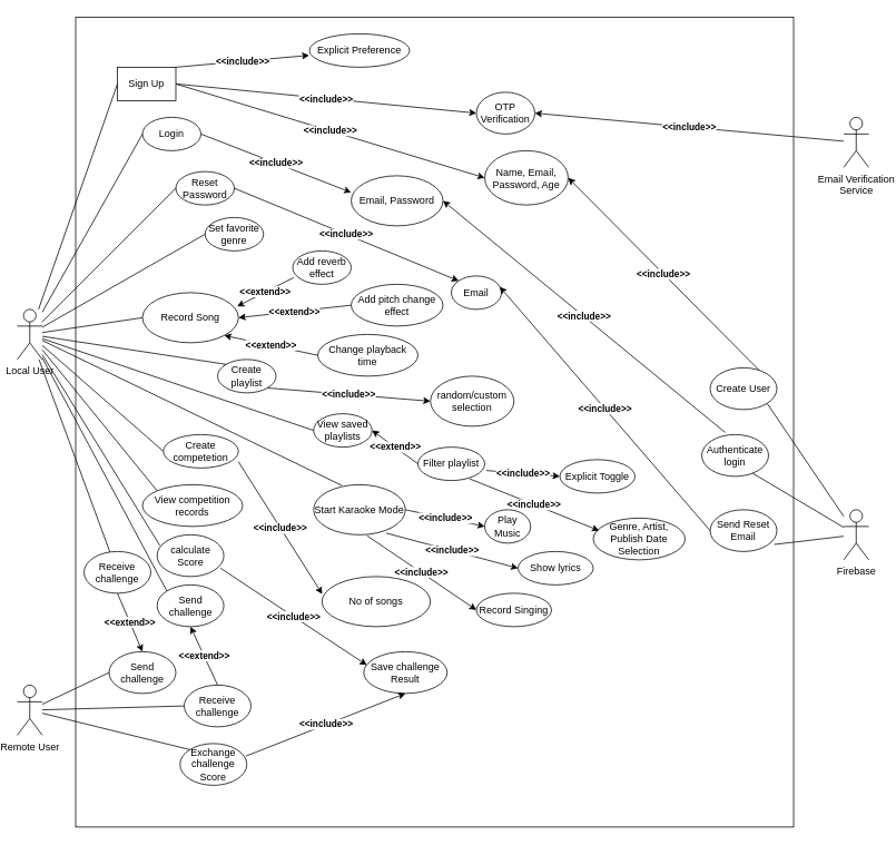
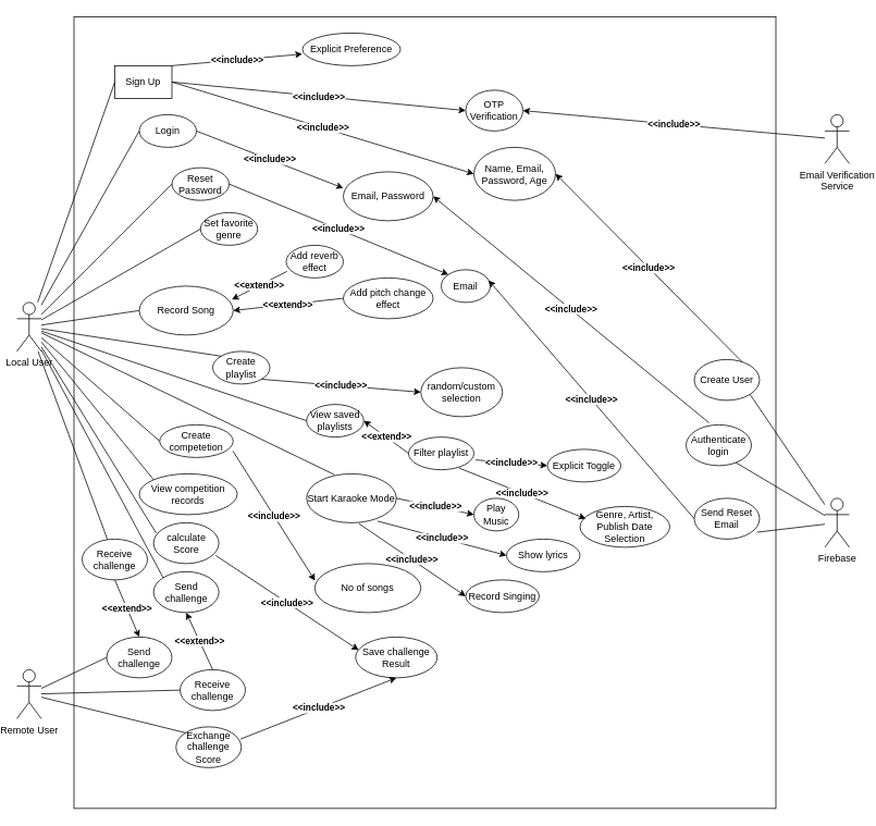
  <mxCell id="0" />
  <mxCell id="1" parent="0" />
  <mxCell id="2" value="" style="rounded=0;whiteSpace=wrap;html=1;fillColor=none;" vertex="1" parent="1"><mxGeometry x="90" y="20" width="860" height="970" as="geometry" /></mxCell>
  <mxCell id="3" value="Local User" style="shape=umlActor;verticalLabelPosition=bottom;verticalAlign=top;html=1;outlineConnect=0;fillColor=none;" vertex="1" parent="1"><mxGeometry x="20" y="370" width="30" height="60" as="geometry" /></mxCell>
  <mxCell id="4" value="Reset Password" style="ellipse;whiteSpace=wrap;html=1;fillColor=none;" vertex="1" parent="1"><mxGeometry x="210" y="205" width="70" height="40" as="geometry" /></mxCell>
  <mxCell id="5" value="Login" style="ellipse;whiteSpace=wrap;html=1;fillColor=none;" vertex="1" parent="1"><mxGeometry x="170" y="140" width="70" height="40" as="geometry" /></mxCell>
  <mxCell id="6" value="Sign Up" style="whiteSpace=wrap;html=1;fillColor=none;rounded=0;" vertex="1" parent="1"><mxGeometry x="140" y="80" width="70" height="40" as="geometry" /></mxCell>
  <mxCell id="7" value="Name, Email, Password, Age" style="ellipse;whiteSpace=wrap;html=1;fillColor=none;" vertex="1" parent="1"><mxGeometry x="580" y="180" width="100" height="65" as="geometry" /></mxCell>
  <mxCell id="8" value="Email, Password" style="ellipse;whiteSpace=wrap;html=1;fillColor=none;" vertex="1" parent="1"><mxGeometry x="420" y="210" width="110" height="60" as="geometry" /></mxCell>
  <mxCell id="9" value="&amp;lt;&amp;lt;include&amp;gt;&amp;gt;" style="endArrow=classic;html=1;rounded=0;exitX=1;exitY=0.5;exitDx=0;exitDy=0;entryX=0;entryY=0.5;entryDx=0;entryDy=0;fontStyle=1" edge="1" parent="1" source="6" target="7"><mxGeometry width="50" height="50" relative="1" as="geometry"><mxPoint x="320" y="320" as="sourcePoint" /><mxPoint x="370" y="270" as="targetPoint" /></mxGeometry></mxCell>
  <mxCell id="10" value="&amp;lt;&amp;lt;include&amp;gt;&amp;gt;" style="endArrow=classic;html=1;rounded=0;exitX=1;exitY=0.5;exitDx=0;exitDy=0;fontStyle=1;entryX=0;entryY=0.333;entryDx=0;entryDy=0;entryPerimeter=0;" edge="1" parent="1" source="5" target="8"><mxGeometry width="50" height="50" relative="1" as="geometry"><mxPoint x="240" y="260" as="sourcePoint" /><mxPoint x="410" y="310" as="targetPoint" /></mxGeometry></mxCell>
  <mxCell id="11" value="&amp;lt;&amp;lt;include&amp;gt;&amp;gt;" style="endArrow=classic;html=1;rounded=0;exitX=1;exitY=0.5;exitDx=0;exitDy=0;entryX=0;entryY=0;entryDx=0;entryDy=0;fontStyle=1" edge="1" parent="1" source="4" target="27"><mxGeometry width="50" height="50" relative="1" as="geometry"><mxPoint x="250" y="270" as="sourcePoint" /><mxPoint x="450" y="344" as="targetPoint" /></mxGeometry></mxCell>
  <mxCell id="12" value="Explicit Preference" style="ellipse;whiteSpace=wrap;html=1;fillColor=none;" vertex="1" parent="1"><mxGeometry x="370" y="40" width="120" height="40" as="geometry" /></mxCell>
  <mxCell id="13" value="&amp;lt;&amp;lt;include&amp;gt;&amp;gt;" style="endArrow=classic;html=1;rounded=0;exitX=1;exitY=0;exitDx=0;exitDy=0;entryX=-0.002;entryY=0.644;entryDx=0;entryDy=0;fontStyle=1;entryPerimeter=0;" edge="1" parent="1" source="6" target="12"><mxGeometry width="50" height="50" relative="1" as="geometry"><mxPoint x="240" y="260" as="sourcePoint" /><mxPoint x="450" y="260" as="targetPoint" /></mxGeometry></mxCell>
  <mxCell id="14" value="Set favorite genre" style="ellipse;whiteSpace=wrap;html=1;fillColor=none;" vertex="1" parent="1"><mxGeometry x="245" y="260" width="70" height="40" as="geometry" /></mxCell>
  <mxCell id="15" value="" style="endArrow=none;html=1;rounded=0;entryX=0;entryY=0.5;entryDx=0;entryDy=0;" edge="1" parent="1" source="3" target="14"><mxGeometry width="50" height="50" relative="1" as="geometry"><mxPoint x="360" y="640" as="sourcePoint" /><mxPoint x="410" y="590" as="targetPoint" /></mxGeometry></mxCell>
  <mxCell id="16" value="" style="endArrow=none;html=1;rounded=0;entryX=0;entryY=0.5;entryDx=0;entryDy=0;" edge="1" parent="1" source="3" target="4"><mxGeometry width="50" height="50" relative="1" as="geometry"><mxPoint x="90" y="328.947" as="sourcePoint" /><mxPoint x="170" y="430" as="targetPoint" /></mxGeometry></mxCell>
  <mxCell id="17" value="" style="endArrow=none;html=1;rounded=0;entryX=0;entryY=0.5;entryDx=0;entryDy=0;" edge="1" parent="1" source="3" target="6"><mxGeometry width="50" height="50" relative="1" as="geometry"><mxPoint x="100" y="338.947" as="sourcePoint" /><mxPoint x="180" y="440" as="targetPoint" /></mxGeometry></mxCell>
  <mxCell id="18" value="" style="endArrow=none;html=1;rounded=0;entryX=0;entryY=0.5;entryDx=0;entryDy=0;" edge="1" parent="1" source="3" target="5"><mxGeometry width="50" height="50" relative="1" as="geometry"><mxPoint x="110" y="348.947" as="sourcePoint" /><mxPoint x="190" y="450" as="targetPoint" /></mxGeometry></mxCell>
  <mxCell id="19" value="View saved playlists" style="ellipse;whiteSpace=wrap;html=1;fillColor=none;" vertex="1" parent="1"><mxGeometry x="375" y="495" width="70" height="40" as="geometry" /></mxCell>
  <mxCell id="20" value="View competition records" style="ellipse;whiteSpace=wrap;html=1;fillColor=none;" vertex="1" parent="1"><mxGeometry x="170" y="580" width="120" height="50" as="geometry" /></mxCell>
  <mxCell id="21" value="" style="endArrow=none;html=1;rounded=0;entryX=0;entryY=0.5;entryDx=0;entryDy=0;" edge="1" parent="1" source="3" target="19"><mxGeometry width="50" height="50" relative="1" as="geometry"><mxPoint x="90" y="317.5" as="sourcePoint" /><mxPoint x="235" y="390" as="targetPoint" /></mxGeometry></mxCell>
  <mxCell id="22" value="" style="endArrow=none;html=1;rounded=0;entryX=0;entryY=0;entryDx=0;entryDy=0;" edge="1" parent="1" source="3" target="20"><mxGeometry width="50" height="50" relative="1" as="geometry"><mxPoint x="100" y="327.5" as="sourcePoint" /><mxPoint x="245" y="400" as="targetPoint" /></mxGeometry></mxCell>
  <mxCell id="23" value="Create playlist" style="ellipse;whiteSpace=wrap;html=1;fillColor=none;" vertex="1" parent="1"><mxGeometry x="260" y="430" width="70" height="40" as="geometry" /></mxCell>
  <mxCell id="24" value="" style="endArrow=none;html=1;rounded=0;entryX=0;entryY=0;entryDx=0;entryDy=0;" edge="1" parent="1" source="3" target="23"><mxGeometry width="50" height="50" relative="1" as="geometry"><mxPoint x="360" y="640" as="sourcePoint" /><mxPoint x="410" y="590" as="targetPoint" /></mxGeometry></mxCell>
  <mxCell id="25" value="Create competetion" style="ellipse;whiteSpace=wrap;html=1;fillColor=none;" vertex="1" parent="1"><mxGeometry x="195" y="520" width="90" height="40" as="geometry" /></mxCell>
  <mxCell id="26" value="" style="endArrow=none;html=1;rounded=0;entryX=0;entryY=0.5;entryDx=0;entryDy=0;" edge="1" parent="1" source="3" target="25"><mxGeometry width="50" height="50" relative="1" as="geometry"><mxPoint x="89.082" y="340" as="sourcePoint" /><mxPoint x="190" y="555" as="targetPoint" /></mxGeometry></mxCell>
  <mxCell id="27" value="Email" style="ellipse;whiteSpace=wrap;html=1;fillColor=none;" vertex="1" parent="1"><mxGeometry x="540" y="330" width="60" height="40" as="geometry" /></mxCell>
  <mxCell id="28" value="OTP Verification" style="ellipse;whiteSpace=wrap;html=1;fillColor=none;" vertex="1" parent="1"><mxGeometry x="570" y="110" width="70" height="50" as="geometry" /></mxCell>
  <mxCell id="29" value="&amp;lt;&amp;lt;include&amp;gt;&amp;gt;" style="endArrow=classic;html=1;rounded=0;exitX=1;exitY=0.5;exitDx=0;exitDy=0;entryX=0;entryY=0.5;entryDx=0;entryDy=0;fontStyle=1" edge="1" parent="1" source="6" target="28"><mxGeometry width="50" height="50" relative="1" as="geometry"><mxPoint x="190" y="230" as="sourcePoint" /><mxPoint x="340" y="277.5" as="targetPoint" /></mxGeometry></mxCell>
  <mxCell id="30" value="Email Verification&lt;br&gt;Service" style="shape=umlActor;verticalLabelPosition=bottom;verticalAlign=top;html=1;outlineConnect=0;fillColor=none;" vertex="1" parent="1"><mxGeometry x="1010" y="140" width="30" height="60" as="geometry" /></mxCell>
  <mxCell id="31" value="&amp;lt;&amp;lt;include&amp;gt;&amp;gt;" style="endArrow=classic;html=1;rounded=0;entryX=1;entryY=0.5;entryDx=0;entryDy=0;fontStyle=1" edge="1" parent="1" source="30" target="28"><mxGeometry width="50" height="50" relative="1" as="geometry"><mxPoint x="490" y="115" as="sourcePoint" /><mxPoint x="640" y="162.5" as="targetPoint" /></mxGeometry></mxCell>
  <mxCell id="32" value="Remote User" style="shape=umlActor;verticalLabelPosition=bottom;verticalAlign=top;html=1;outlineConnect=0;fillColor=none;" vertex="1" parent="1"><mxGeometry x="20" y="820" width="30" height="60" as="geometry" /></mxCell>
  <mxCell id="33" value="random/custom selection" style="ellipse;whiteSpace=wrap;html=1;fillColor=none;" vertex="1" parent="1"><mxGeometry x="515" y="450" width="100" height="60" as="geometry" /></mxCell>
  <mxCell id="34" value="&amp;lt;&amp;lt;include&amp;gt;&amp;gt;" style="endArrow=classic;html=1;rounded=0;exitX=1;exitY=1;exitDx=0;exitDy=0;entryX=0;entryY=0.5;entryDx=0;entryDy=0;fontStyle=1" edge="1" parent="1" source="23" target="33"><mxGeometry width="50" height="50" relative="1" as="geometry"><mxPoint x="320" y="510" as="sourcePoint" /><mxPoint x="418.998" y="545.719" as="targetPoint" /></mxGeometry></mxCell>
  <mxCell id="35" value="No of songs" style="ellipse;whiteSpace=wrap;html=1;fillColor=none;" vertex="1" parent="1"><mxGeometry x="385" y="690" width="130" height="60" as="geometry" /></mxCell>
  <mxCell id="36" value="&amp;lt;&amp;lt;include&amp;gt;&amp;gt;" style="endArrow=classic;html=1;rounded=0;exitX=0.997;exitY=0.804;exitDx=0;exitDy=0;entryX=0.003;entryY=0.35;entryDx=0;entryDy=0;fontStyle=1;exitPerimeter=0;entryPerimeter=0;" edge="1" parent="1" source="25" target="35"><mxGeometry width="50" height="50" relative="1" as="geometry"><mxPoint x="254.711" y="520.002" as="sourcePoint" /><mxPoint x="355.28" y="545.68" as="targetPoint" /></mxGeometry></mxCell>
  <mxCell id="37" value="Filter playlist" style="ellipse;whiteSpace=wrap;html=1;fillColor=none;" vertex="1" parent="1"><mxGeometry x="500" y="535" width="80" height="40" as="geometry" /></mxCell>
  <mxCell id="38" value="&amp;lt;&amp;lt;extend&amp;gt;&amp;gt;" style="endArrow=classic;html=1;rounded=0;exitX=0;exitY=0.5;exitDx=0;exitDy=0;entryX=1;entryY=0.5;entryDx=0;entryDy=0;fontStyle=1" edge="1" parent="1" source="37" target="19"><mxGeometry width="50" height="50" relative="1" as="geometry"><mxPoint x="370.001" y="424.322" as="sourcePoint" /><mxPoint x="470.57" y="450" as="targetPoint" /></mxGeometry></mxCell>
  <mxCell id="39" value="Send challenge" style="ellipse;whiteSpace=wrap;html=1;fillColor=none;" vertex="1" parent="1"><mxGeometry x="130" y="780" width="80" height="50" as="geometry" /></mxCell>
  <mxCell id="40" value="Receive challenge" style="ellipse;whiteSpace=wrap;html=1;fillColor=none;" vertex="1" parent="1"><mxGeometry x="220" y="820" width="80" height="50" as="geometry" /></mxCell>
  <mxCell id="41" value="Receive challenge" style="ellipse;whiteSpace=wrap;html=1;fillColor=none;" vertex="1" parent="1"><mxGeometry x="100" y="660" width="80" height="50" as="geometry" /></mxCell>
  <mxCell id="42" value="Send challenge" style="ellipse;whiteSpace=wrap;html=1;fillColor=none;" vertex="1" parent="1"><mxGeometry x="187.5" y="700" width="80" height="50" as="geometry" /></mxCell>
  <mxCell id="43" value="" style="endArrow=none;html=1;rounded=0;entryX=0;entryY=0;entryDx=0;entryDy=0;" edge="1" parent="1" source="3" target="42"><mxGeometry width="50" height="50" relative="1" as="geometry"><mxPoint x="20" y="409.997" as="sourcePoint" /><mxPoint x="185" y="620.83" as="targetPoint" /></mxGeometry></mxCell>
  <mxCell id="44" value="" style="endArrow=none;html=1;rounded=0;" edge="1" parent="1" source="3" target="41"><mxGeometry width="50" height="50" relative="1" as="geometry"><mxPoint x="70" y="379.167" as="sourcePoint" /><mxPoint x="235" y="590" as="targetPoint" /></mxGeometry></mxCell>
  <mxCell id="45" value="" style="endArrow=none;html=1;rounded=0;entryX=0;entryY=0.5;entryDx=0;entryDy=0;" edge="1" parent="1" source="32" target="40"><mxGeometry width="50" height="50" relative="1" as="geometry"><mxPoint x="80" y="269.167" as="sourcePoint" /><mxPoint x="245" y="480" as="targetPoint" /></mxGeometry></mxCell>
  <mxCell id="46" value="" style="endArrow=none;html=1;rounded=0;entryX=0;entryY=0.5;entryDx=0;entryDy=0;" edge="1" parent="1" source="32" target="39"><mxGeometry width="50" height="50" relative="1" as="geometry"><mxPoint x="60" y="649.318" as="sourcePoint" /><mxPoint x="155" y="645" as="targetPoint" /></mxGeometry></mxCell>
  <mxCell id="47" value="Firebase" style="shape=umlActor;verticalLabelPosition=bottom;verticalAlign=top;html=1;outlineConnect=0;fillColor=none;" vertex="1" parent="1"><mxGeometry x="1010" y="610" width="30" height="60" as="geometry" /></mxCell>
  <mxCell id="48" value="calculate Score" style="ellipse;whiteSpace=wrap;html=1;fillColor=none;" vertex="1" parent="1"><mxGeometry x="187.5" y="640" width="80" height="50" as="geometry" /></mxCell>
  <mxCell id="49" value="" style="endArrow=none;html=1;rounded=0;exitX=0.041;exitY=0.255;exitDx=0;exitDy=0;exitPerimeter=0;" edge="1" parent="1" source="48" target="3"><mxGeometry width="50" height="50" relative="1" as="geometry"><mxPoint x="370" y="690" as="sourcePoint" /><mxPoint x="420" y="640" as="targetPoint" /></mxGeometry></mxCell>
  <mxCell id="50" value="Exchange challenge Score" style="ellipse;whiteSpace=wrap;html=1;fillColor=none;" vertex="1" parent="1"><mxGeometry x="215" y="890" width="80" height="50" as="geometry" /></mxCell>
  <mxCell id="51" value="" style="endArrow=none;html=1;rounded=0;entryX=0;entryY=0;entryDx=0;entryDy=0;" edge="1" parent="1" source="32" target="50"><mxGeometry width="50" height="50" relative="1" as="geometry"><mxPoint x="60" y="659.667" as="sourcePoint" /><mxPoint x="270" y="795" as="targetPoint" /></mxGeometry></mxCell>
  <mxCell id="52" value="Authenticate login" style="ellipse;whiteSpace=wrap;html=1;fillColor=none;" vertex="1" parent="1"><mxGeometry x="840" y="520" width="80" height="50" as="geometry" /></mxCell>
  <mxCell id="53" value="&amp;lt;&amp;lt;include&amp;gt;&amp;gt;" style="endArrow=classic;html=1;rounded=0;entryX=1;entryY=0.5;entryDx=0;entryDy=0;exitX=0.35;exitY=-0.051;exitDx=0;exitDy=0;exitPerimeter=0;fontStyle=1;endFill=1;" edge="1" parent="1" source="52" target="8"><mxGeometry width="50" height="50" relative="1" as="geometry"><mxPoint x="370" y="690" as="sourcePoint" /><mxPoint x="420" y="640" as="targetPoint" /></mxGeometry></mxCell>
  <mxCell id="54" value="" style="endArrow=none;html=1;rounded=0;entryX=0.762;entryY=0.926;entryDx=0;entryDy=0;entryPerimeter=0;" edge="1" parent="1" source="47" target="52"><mxGeometry width="50" height="50" relative="1" as="geometry"><mxPoint x="370" y="570" as="sourcePoint" /><mxPoint x="420" y="520" as="targetPoint" /></mxGeometry></mxCell>
  <mxCell id="55" value="Create User" style="ellipse;whiteSpace=wrap;html=1;fillColor=none;" vertex="1" parent="1"><mxGeometry x="850" y="440" width="80" height="50" as="geometry" /></mxCell>
  <mxCell id="56" value="" style="endArrow=none;html=1;rounded=0;entryX=1;entryY=1;entryDx=0;entryDy=0;" edge="1" parent="1" source="47" target="55"><mxGeometry width="50" height="50" relative="1" as="geometry"><mxPoint x="370" y="570" as="sourcePoint" /><mxPoint x="420" y="520" as="targetPoint" /></mxGeometry></mxCell>
  <mxCell id="57" value="&amp;lt;&amp;lt;include&amp;gt;&amp;gt;" style="endArrow=classic;html=1;rounded=0;exitX=0.732;exitY=0.055;exitDx=0;exitDy=0;entryX=1;entryY=0.5;entryDx=0;entryDy=0;exitPerimeter=0;fontStyle=1" edge="1" parent="1" source="55" target="7"><mxGeometry width="50" height="50" relative="1" as="geometry"><mxPoint x="370" y="690" as="sourcePoint" /><mxPoint x="420" y="640" as="targetPoint" /></mxGeometry></mxCell>
  <mxCell id="58" value="Send Reset Email" style="ellipse;whiteSpace=wrap;html=1;fillColor=none;" vertex="1" parent="1"><mxGeometry x="850" y="610" width="80" height="50" as="geometry" /></mxCell>
  <mxCell id="59" value="" style="endArrow=none;html=1;rounded=0;entryX=0.96;entryY=0.832;entryDx=0;entryDy=0;entryPerimeter=0;" edge="1" parent="1" source="47" target="58"><mxGeometry width="50" height="50" relative="1" as="geometry"><mxPoint x="370" y="570" as="sourcePoint" /><mxPoint x="420" y="520" as="targetPoint" /></mxGeometry></mxCell>
  <mxCell id="60" value="&amp;lt;&amp;lt;include&amp;gt;&amp;gt;" style="endArrow=classic;html=1;rounded=0;entryX=0.967;entryY=0.325;entryDx=0;entryDy=0;exitX=0;exitY=0.5;exitDx=0;exitDy=0;fontStyle=1;endFill=1;entryPerimeter=0;" edge="1" parent="1" source="58" target="27"><mxGeometry width="50" height="50" relative="1" as="geometry"><mxPoint x="878" y="527.45" as="sourcePoint" /><mxPoint x="500" y="350" as="targetPoint" /></mxGeometry></mxCell>
  <mxCell id="61" value="Save challenge Result" style="ellipse;whiteSpace=wrap;html=1;fillColor=none;" vertex="1" parent="1"><mxGeometry x="435" y="780" width="100" height="50" as="geometry" /></mxCell>
  <mxCell id="62" value="&amp;lt;&amp;lt;include&amp;gt;&amp;gt;" style="endArrow=classic;html=1;rounded=0;exitX=0.95;exitY=0.8;exitDx=0;exitDy=0;entryX=0.038;entryY=0.32;entryDx=0;entryDy=0;fontStyle=1;exitPerimeter=0;entryPerimeter=0;" edge="1" parent="1" source="48" target="61"><mxGeometry width="50" height="50" relative="1" as="geometry"><mxPoint x="270" y="721.16" as="sourcePoint" /><mxPoint x="450.66" y="860" as="targetPoint" /></mxGeometry></mxCell>
  <mxCell id="63" value="&amp;lt;&amp;lt;include&amp;gt;&amp;gt;" style="endArrow=classic;html=1;rounded=0;exitX=0.988;exitY=0.3;exitDx=0;exitDy=0;entryX=0.5;entryY=1;entryDx=0;entryDy=0;fontStyle=1;exitPerimeter=0;" edge="1" parent="1" source="50" target="61"><mxGeometry width="50" height="50" relative="1" as="geometry"><mxPoint x="407.96" y="757" as="sourcePoint" /><mxPoint x="440" y="793" as="targetPoint" /></mxGeometry></mxCell>
  <mxCell id="64" value="&amp;lt;&amp;lt;extend&amp;gt;&amp;gt;" style="endArrow=classic;html=1;rounded=0;exitX=0.5;exitY=0;exitDx=0;exitDy=0;entryX=0.5;entryY=1;entryDx=0;entryDy=0;fontStyle=1" edge="1" parent="1" source="40" target="42"><mxGeometry width="50" height="50" relative="1" as="geometry"><mxPoint x="470" y="760" as="sourcePoint" /><mxPoint x="380" y="730" as="targetPoint" /></mxGeometry></mxCell>
  <mxCell id="65" value="&amp;lt;&amp;lt;extend&amp;gt;&amp;gt;" style="endArrow=classic;html=1;rounded=0;exitX=0.5;exitY=1;exitDx=0;exitDy=0;entryX=0.5;entryY=0;entryDx=0;entryDy=0;fontStyle=1" edge="1" parent="1" source="41" target="39"><mxGeometry width="50" height="50" relative="1" as="geometry"><mxPoint x="305" y="660" as="sourcePoint" /><mxPoint x="290" y="600" as="targetPoint" /></mxGeometry></mxCell>
  <mxCell id="66" value="Genre, Artist, Publish Date Selection" style="ellipse;whiteSpace=wrap;html=1;fillColor=none;" vertex="1" parent="1"><mxGeometry x="710" y="620" width="110" height="50" as="geometry" /></mxCell>
  <mxCell id="67" value="&amp;lt;&amp;lt;include&amp;gt;&amp;gt;" style="endArrow=classic;html=1;rounded=0;entryX=0.064;entryY=0.3;entryDx=0;entryDy=0;exitX=0.775;exitY=0.95;exitDx=0;exitDy=0;fontStyle=1;endFill=1;entryPerimeter=0;exitPerimeter=0;" edge="1" parent="1" source="37" target="66"><mxGeometry width="50" height="50" relative="1" as="geometry"><mxPoint x="860" y="645" as="sourcePoint" /><mxPoint x="528.02" y="423" as="targetPoint" /></mxGeometry></mxCell>
  <mxCell id="68" value="Record Song" style="ellipse;whiteSpace=wrap;html=1;fillColor=none;" vertex="1" parent="1"><mxGeometry x="170" y="350" width="115" height="60" as="geometry" /></mxCell>
  <mxCell id="69" value="" style="endArrow=none;html=1;rounded=0;entryX=0;entryY=0.5;entryDx=0;entryDy=0;" edge="1" parent="1" source="3" target="68"><mxGeometry width="50" height="50" relative="1" as="geometry"><mxPoint x="60" y="401.429" as="sourcePoint" /><mxPoint x="255" y="290" as="targetPoint" /></mxGeometry></mxCell>
  <mxCell id="70" value="Add reverb effect" style="ellipse;whiteSpace=wrap;html=1;fillColor=none;" vertex="1" parent="1"><mxGeometry x="350" y="300" width="70" height="40" as="geometry" /></mxCell>
  <mxCell id="71" value="Add pitch change effect" style="ellipse;whiteSpace=wrap;html=1;fillColor=none;" vertex="1" parent="1"><mxGeometry x="420" y="340" width="110" height="50" as="geometry" /></mxCell>
- <mxCell id="72" value="Change playback time" style="ellipse;whiteSpace=wrap;html=1;fillColor=none;" vertex="1" parent="1"><mxGeometry x="380" y="400" width="120" height="50" as="geometry" /></mxCell>
  <mxCell id="73" value="&amp;lt;&amp;lt;extend&amp;gt;&amp;gt;" style="endArrow=classic;html=1;rounded=0;exitX=0.014;exitY=0.8;exitDx=0;exitDy=0;entryX=0.986;entryY=0.275;entryDx=0;entryDy=0;fontStyle=1;exitPerimeter=0;entryPerimeter=0;" edge="1" parent="1" source="70" target="68"><mxGeometry width="50" height="50" relative="1" as="geometry"><mxPoint x="390" y="390" as="sourcePoint" /><mxPoint x="300" y="360" as="targetPoint" /></mxGeometry></mxCell>
  <mxCell id="74" value="&amp;lt;&amp;lt;extend&amp;gt;&amp;gt;" style="endArrow=classic;html=1;rounded=0;exitX=0;exitY=0.5;exitDx=0;exitDy=0;entryX=1;entryY=0.5;entryDx=0;entryDy=0;fontStyle=1" edge="1" parent="1" source="71" target="68"><mxGeometry width="50" height="50" relative="1" as="geometry"><mxPoint x="400" y="400" as="sourcePoint" /><mxPoint x="310" y="370" as="targetPoint" /></mxGeometry></mxCell>
- <mxCell id="75" value="&amp;lt;&amp;lt;extend&amp;gt;&amp;gt;" style="endArrow=classic;html=1;rounded=0;exitX=0;exitY=0.5;exitDx=0;exitDy=0;entryX=1;entryY=1;entryDx=0;entryDy=0;fontStyle=1" edge="1" parent="1" source="72" target="68"><mxGeometry width="50" height="50" relative="1" as="geometry"><mxPoint x="410" y="410" as="sourcePoint" /><mxPoint x="320" y="380" as="targetPoint" /></mxGeometry></mxCell>
  <mxCell id="76" value="Start Karaoke Mode" style="ellipse;whiteSpace=wrap;html=1;fillColor=none;" vertex="1" parent="1"><mxGeometry x="375" y="580" width="110" height="60" as="geometry" /></mxCell>
  <mxCell id="77" value="" style="endArrow=none;html=1;rounded=0;entryX=0.309;entryY=0.017;entryDx=0;entryDy=0;entryPerimeter=0;" edge="1" parent="1" source="3" target="76"><mxGeometry width="50" height="50" relative="1" as="geometry"><mxPoint x="60" y="423.125" as="sourcePoint" /><mxPoint x="205" y="550" as="targetPoint" /></mxGeometry></mxCell>
  <mxCell id="78" value="Play Music" style="ellipse;whiteSpace=wrap;html=1;fillColor=none;" vertex="1" parent="1"><mxGeometry x="580" y="610" width="55" height="40" as="geometry" /></mxCell>
  <mxCell id="79" value="Show lyrics" style="ellipse;whiteSpace=wrap;html=1;fillColor=none;" vertex="1" parent="1"><mxGeometry x="620" y="660" width="90" height="40" as="geometry" /></mxCell>
  <mxCell id="80" value="&amp;lt;&amp;lt;include&amp;gt;&amp;gt;" style="endArrow=classic;html=1;rounded=0;exitX=1;exitY=0.5;exitDx=0;exitDy=0;entryX=0;entryY=0.5;entryDx=0;entryDy=0;fontStyle=1;" edge="1" parent="1" source="76" target="78"><mxGeometry width="50" height="50" relative="1" as="geometry"><mxPoint x="294.73" y="562.16" as="sourcePoint" /><mxPoint x="395.39" y="721" as="targetPoint" /></mxGeometry></mxCell>
  <mxCell id="81" value="&amp;lt;&amp;lt;include&amp;gt;&amp;gt;" style="endArrow=classic;html=1;rounded=0;exitX=0.791;exitY=0.967;exitDx=0;exitDy=0;entryX=0;entryY=0.5;entryDx=0;entryDy=0;fontStyle=1;exitPerimeter=0;" edge="1" parent="1" source="76" target="79"><mxGeometry width="50" height="50" relative="1" as="geometry"><mxPoint x="304.73" y="572.16" as="sourcePoint" /><mxPoint x="405.39" y="731" as="targetPoint" /></mxGeometry></mxCell>
  <mxCell id="82" value="Record Singing" style="ellipse;whiteSpace=wrap;html=1;fillColor=none;" vertex="1" parent="1"><mxGeometry x="570" y="710" width="90" height="40" as="geometry" /></mxCell>
  <mxCell id="83" value="&amp;lt;&amp;lt;include&amp;gt;&amp;gt;" style="endArrow=classic;html=1;rounded=0;exitX=0.582;exitY=1.017;exitDx=0;exitDy=0;entryX=0;entryY=0.5;entryDx=0;entryDy=0;fontStyle=1;exitPerimeter=0;" edge="1" parent="1" source="76" target="82"><mxGeometry width="50" height="50" relative="1" as="geometry"><mxPoint x="472.01" y="648.02" as="sourcePoint" /><mxPoint x="630" y="690" as="targetPoint" /></mxGeometry></mxCell>
  <mxCell id="84" value="Explicit Toggle" style="ellipse;whiteSpace=wrap;html=1;fillColor=none;" vertex="1" parent="1"><mxGeometry x="670" y="550" width="90" height="40" as="geometry" /></mxCell>
  <mxCell id="85" value="&amp;lt;&amp;lt;include&amp;gt;&amp;gt;" style="endArrow=classic;html=1;rounded=0;entryX=0;entryY=0.5;entryDx=0;entryDy=0;exitX=1.025;exitY=0.7;exitDx=0;exitDy=0;fontStyle=1;endFill=1;exitPerimeter=0;" edge="1" parent="1" source="37" target="84"><mxGeometry width="50" height="50" relative="1" as="geometry"><mxPoint x="612" y="583" as="sourcePoint" /><mxPoint x="717.04" y="631" as="targetPoint" /></mxGeometry></mxCell>
